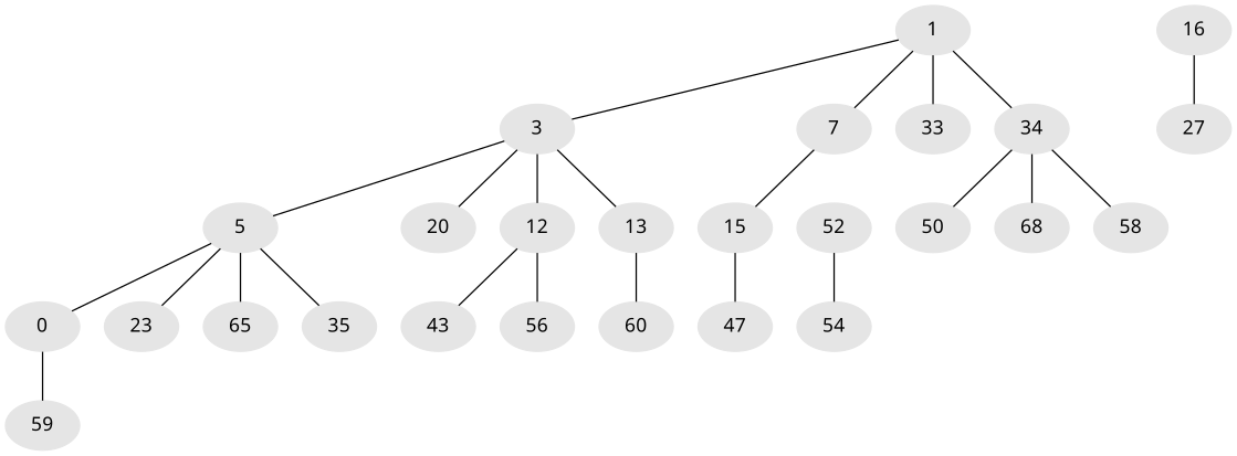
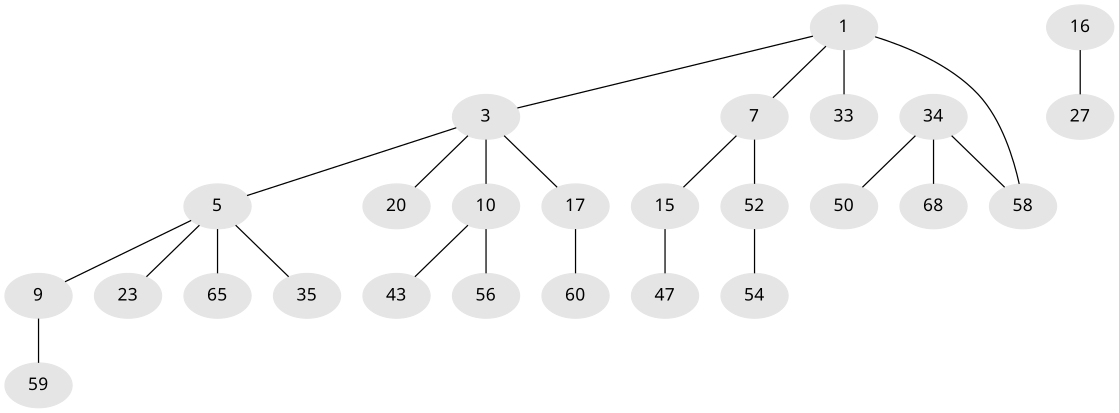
  graph {
    fontname="Noto Sans"
    node [color=gray90 fontname="Noto Sans" style=filled]
    edge [fontname="Noto Sans"]
    1 [super="+2+26"]
    3 [super="+4+8"]
    7 [super="+42+11+14"]
    n4 [label=33 super="+34"]
    n5 [label=34 super="+45+40"]
    5 [super="+6+46+44"]
    n7 [label=20 super="+17"]
-   12 [super="+36"]
-   13 [super="+29+37"]
+   12 [super="+36" label=10]
+   13 [super="+29+37" label=17]
    15
    52
    n12 [label=50]
    58
    68
-   9 [super="+18+19" label=0]
+   9 [super="+18+19"]
    23 [super="+53+38+64"]
    65
    35 [super="+50"]
    43
    56
    60
    59
    47
    16 [super="+21"]
    27 [super="+66"]
    54
    1 -- 3
    1 -- 7
    1 -- n4
-   1 -- n5
+   1 -- 58
    3 -- 5
    3 -- n7
    3 -- 12
    3 -- 13
    7 -- 15
+   7 -- 52
    n5 -- n12
    n5 -- 58
    n5 -- 68
    5 -- 9
    5 -- 23
    5 -- 65
    5 -- 35
    12 -- 43
    12 -- 56
    13 -- 60
    15 -- 47
    52 -- 54
    9 -- 59
    16 -- 27
  }
